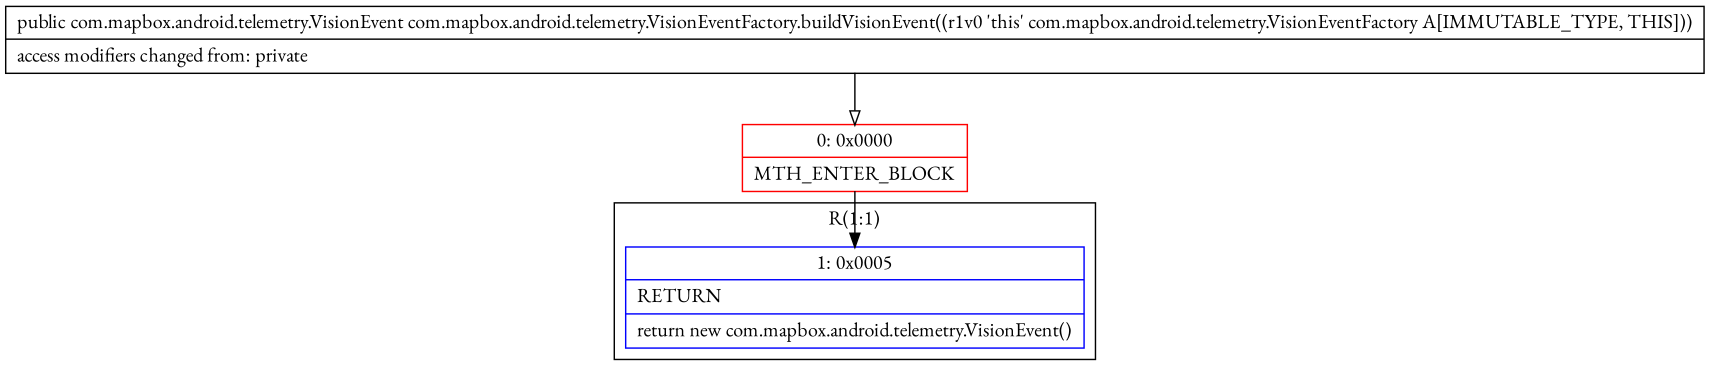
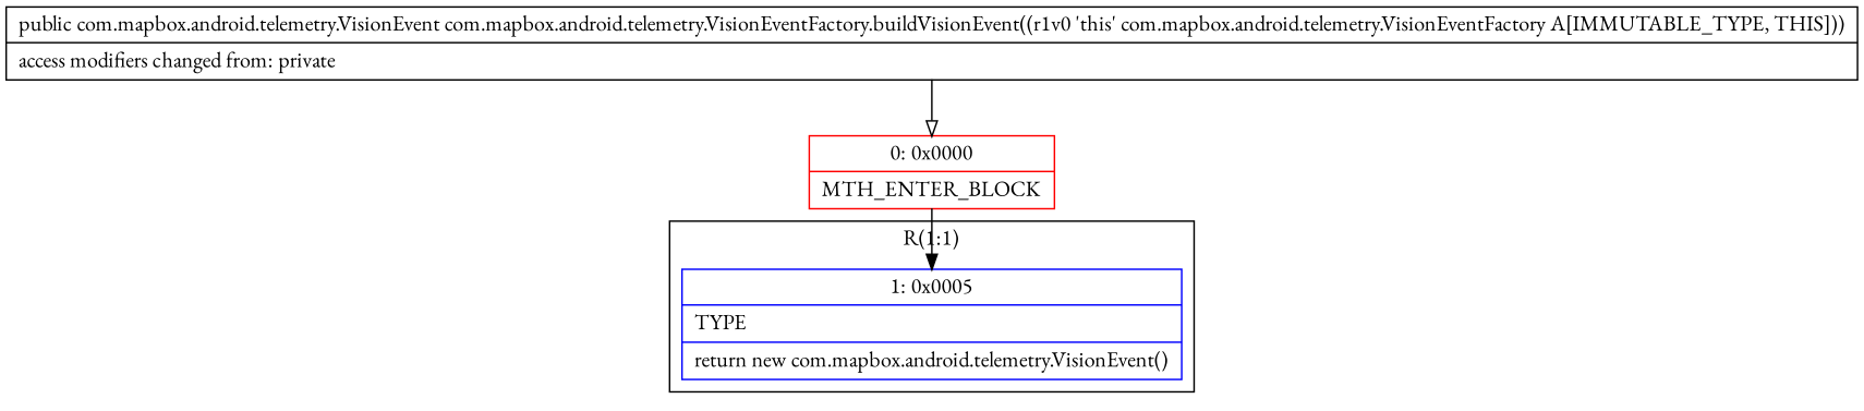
  digraph {
    fontname="EB Garamond"
    node [shape=record fontname="EB Garamond"]
    edge [fontname="EB Garamond"]
-   n1 [color=blue label="{1\:\ 0x0005|RETURN\l|return new com.mapbox.android.telemetry.VisionEvent()\l}"]
+   n1 [color=blue label="{1\:\ 0x0005|TYPE\l|return new com.mapbox.android.telemetry.VisionEvent()\l}"]
    n2 [color=red label="{0\:\ 0x0000|MTH_ENTER_BLOCK\l}"]
    n3 [label="{public com.mapbox.android.telemetry.VisionEvent com.mapbox.android.telemetry.VisionEventFactory.buildVisionEvent((r1v0 'this' com.mapbox.android.telemetry.VisionEventFactory A[IMMUTABLE_TYPE, THIS]))  | access modifiers changed from: private\l}"]
    subgraph cluster_1 {
      label="R(1:1)"
      n1
    }
    n2 -> n1 [arrowhead=normal]
    n3 -> n2 [arrowhead=onormal]
  }
